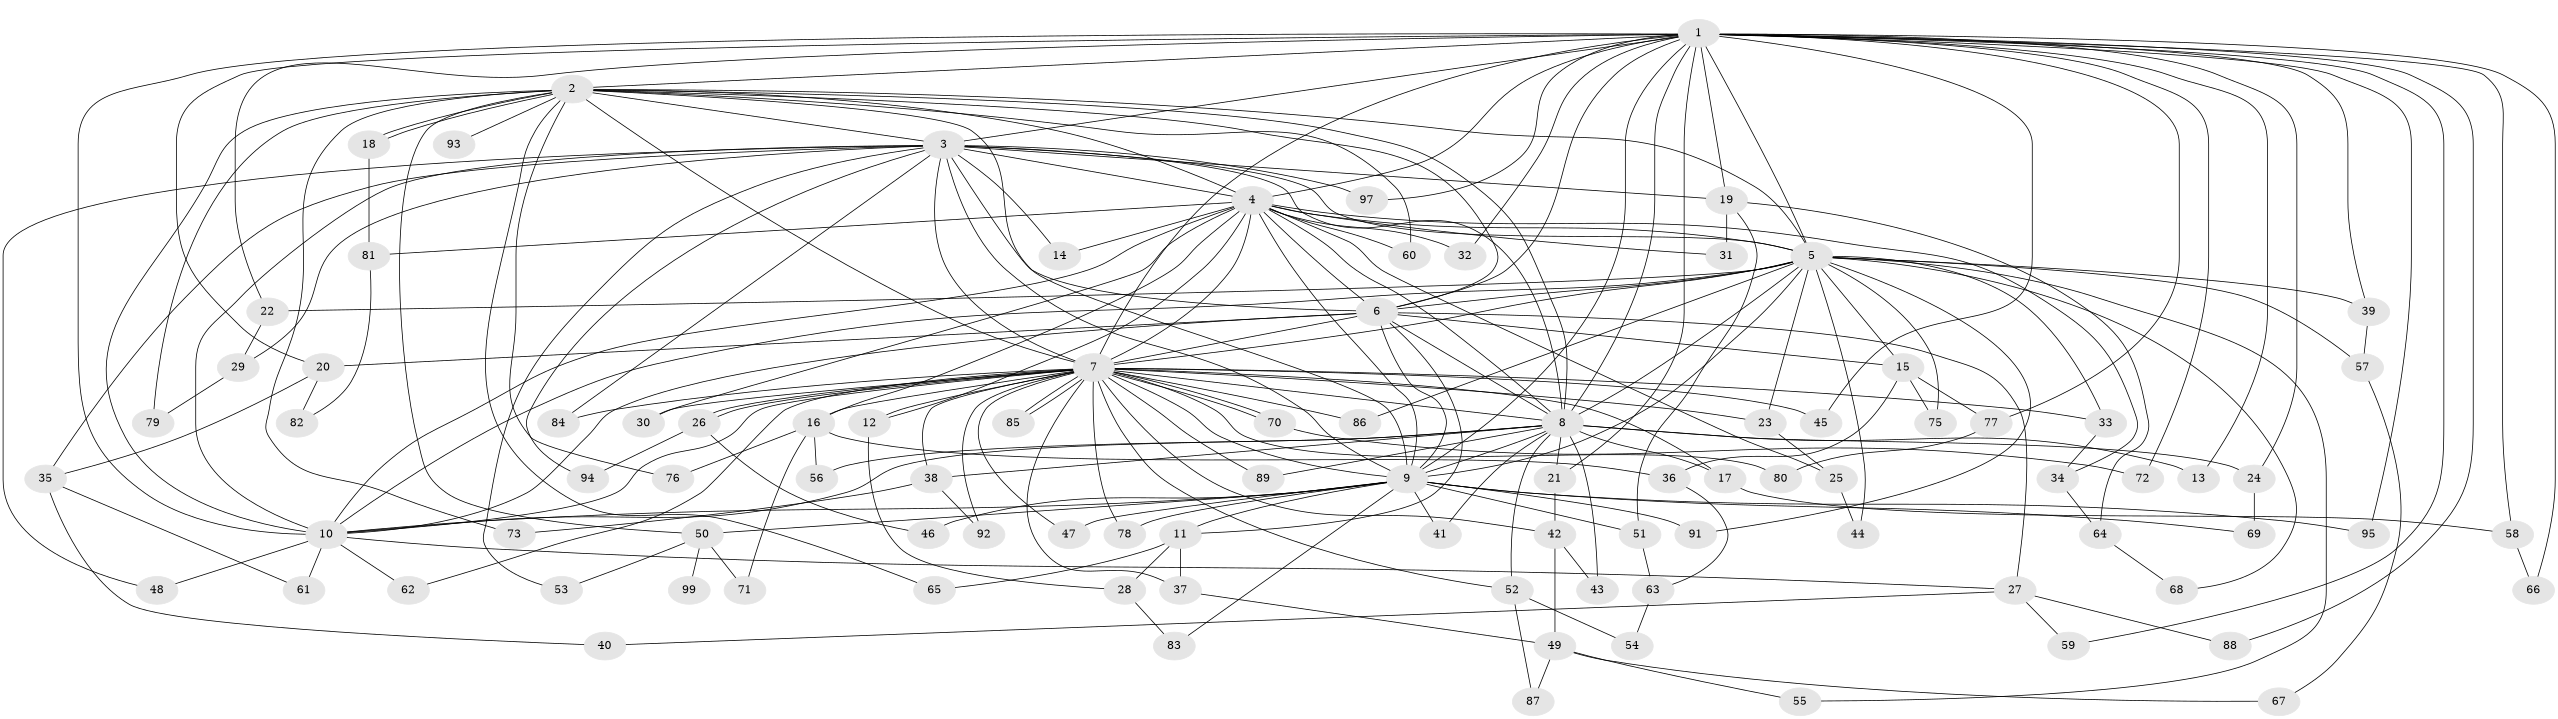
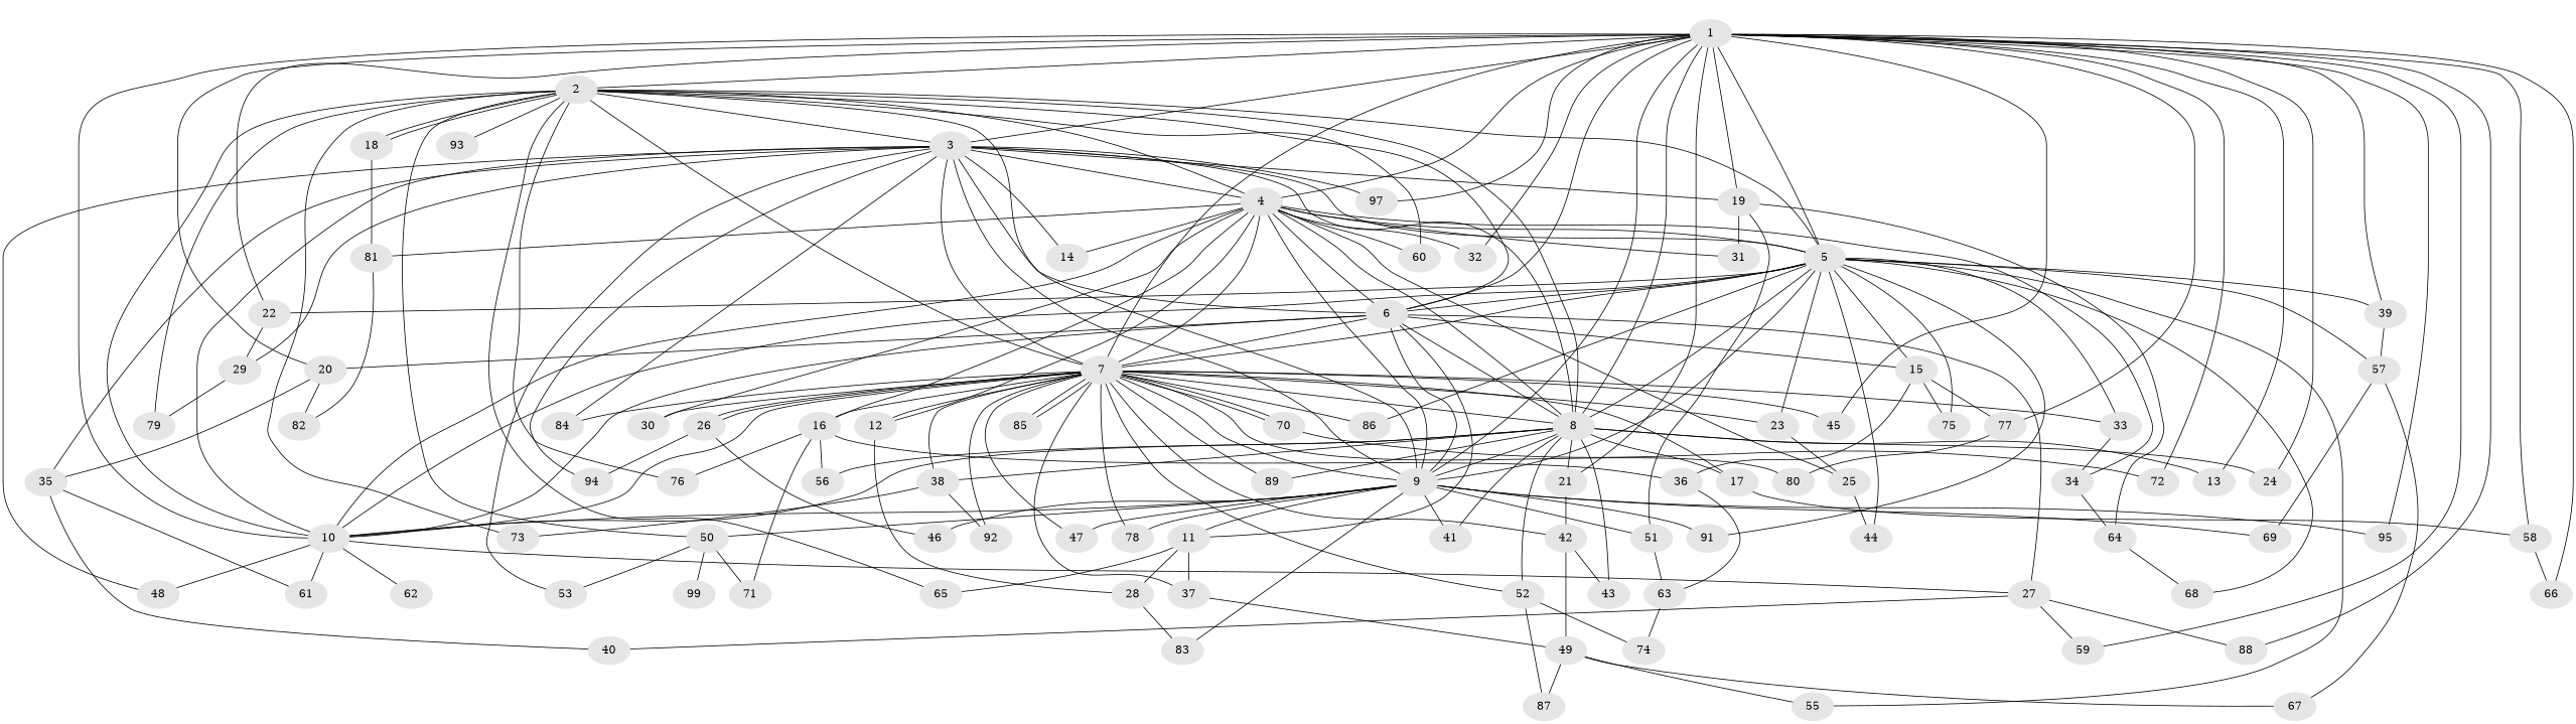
  graph {
    node [color=gray90 style=filled]
    1
    2
    3
    4
    5
    6
    7
    8
    9
    10
    13
    19
    20
    21
    22
    24
    32
    39
    45
    58
    59
    66
    72
    77
    88
    95
    n27 [label=97]
    18
    50
    60
    65
    73
    76
    79
    93
    14
    29
    35
    48
    53
    84
    94
    12
    16
    25
    30
    31
    34
    81
    15
    23
    33
    44
    55
    57
    68
    75
    86
    91
    11
    27
    17
    26
    37
    38
    42
    47
    52
    62
    70
    78
    80
    85
    89
    92
    41
    43
    56
    46
    51
    69
    83
    61
    64
    82
    71
    n87 [label=99]
    40
    28
    36
    67
    49
    87
-   74 [label=54]
+   74
    63
    1 -- 2
    1 -- 3
    1 -- 4
    1 -- 5
    1 -- 6
    1 -- 7
    1 -- 8
    1 -- 9
    1 -- 10
    1 -- 13
    1 -- 19
    1 -- 20
    1 -- 21
    1 -- 22
    1 -- 24
    1 -- 32
    1 -- 39
    1 -- 45
    1 -- 58
    1 -- 59
    1 -- 66
    1 -- 72
    1 -- 77
    1 -- 88
    1 -- 95
    1 -- n27
    2 -- 3
    2 -- 4
    2 -- 5
    2 -- 6
    2 -- 7
    2 -- 8
    2 -- 9
    2 -- 10
    2 -- 18
    2 -- 18
    2 -- 50
    2 -- 60
    2 -- 65
    2 -- 73
    2 -- 76
    2 -- 79
    2 -- 93
    3 -- 4
    3 -- 5
    3 -- 6
    3 -- 7
    3 -- 8
    3 -- 9
    3 -- 10
    3 -- 19
    3 -- n27
    3 -- 14
    3 -- 29
    3 -- 35
    3 -- 48
    3 -- 53
    3 -- 84
    3 -- 94
    4 -- 5
    4 -- 6
    4 -- 7
    4 -- 8
    4 -- 9
    4 -- 10
    4 -- 32
    4 -- 60
    4 -- 14
    4 -- 12
    4 -- 16
    4 -- 25
    4 -- 30
    4 -- 31
    4 -- 34
    4 -- 81
    5 -- 6
    5 -- 7
    5 -- 8
    5 -- 9
    5 -- 10
    5 -- 22
    5 -- 39
    5 -- 15
    5 -- 23
    5 -- 33
    5 -- 44
    5 -- 55
    5 -- 57
    5 -- 68
    5 -- 75
    5 -- 86
    5 -- 91
    6 -- 7
    6 -- 8
    6 -- 9
    6 -- 10
    6 -- 20
    6 -- 15
    6 -- 11
    6 -- 27
    7 -- 8
    7 -- 9
    7 -- 10
    7 -- 45
    7 -- 84
    7 -- 12
    7 -- 16
    7 -- 30
    7 -- 23
    7 -- 33
    7 -- 86
    7 -- 17
    7 -- 26
    7 -- 26
    7 -- 37
    7 -- 38
    7 -- 42
    7 -- 47
    7 -- 52
-   7 -- 62
    7 -- 70
    7 -- 70
    7 -- 78
    7 -- 80
    7 -- 85
    7 -- 85
    7 -- 89
    7 -- 92
    8 -- 9
    8 -- 10
    8 -- 13
    8 -- 21
    8 -- 24
    8 -- 17
    8 -- 38
    8 -- 52
    8 -- 89
    8 -- 41
    8 -- 43
    8 -- 56
    9 -- 10
    9 -- 95
    9 -- 50
    9 -- 91
    9 -- 11
    9 -- 47
    9 -- 78
    9 -- 41
    9 -- 46
    9 -- 51
    9 -- 69
    9 -- 83
    10 -- 48
    10 -- 27
    10 -- 62
    10 -- 61
    19 -- 31
    19 -- 51
    19 -- 64
    20 -- 35
    20 -- 82
    21 -- 42
    22 -- 29
    39 -- 57
    58 -- 66
    77 -- 80
    18 -- 81
    50 -- 53
    50 -- 71
    50 -- n87
    29 -- 79
    35 -- 61
    35 -- 40
    12 -- 28
    16 -- 76
    16 -- 56
    16 -- 71
    16 -- 36
    25 -- 44
    34 -- 64
    81 -- 82
    15 -- 77
    15 -- 75
    15 -- 36
    23 -- 25
    33 -- 34
-   24 -- 69
+   57 -- 69
    57 -- 67
    11 -- 65
    11 -- 37
    11 -- 28
    27 -- 59
    27 -- 88
    27 -- 40
    17 -- 58
    26 -- 94
    26 -- 46
    37 -- 49
    38 -- 73
    38 -- 92
    42 -- 43
    42 -- 49
    52 -- 87
    52 -- 74
    70 -- 72
    51 -- 63
    64 -- 68
    28 -- 83
    36 -- 63
    49 -- 55
    49 -- 67
    49 -- 87
    63 -- 74
  }
